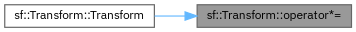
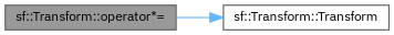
  digraph {
    rankdir=LR
    fontname="IBM Plex Sans"
    node [fontname="IBM Plex Sans" fontsize=10 shape=box style=filled]
    n1 [color=gray40 fillcolor=grey60 fontcolor=black height=0.2 label="sf::Transform::operator*=" width=0.4]
    n2 [color=grey40 fillcolor=white height=0.2 label="sf::Transform::Transform" width=0.4]
-   n2 -> n1 [color=steelblue1 fontname="IBM Plex Sans" fontsize=10 labelfontname=Helvetica labelfontsize=10 style=solid arrowhead=normal]
+   n1 -> n2 [color=steelblue1 fontname="IBM Plex Sans" fontsize=10 labelfontname=Helvetica labelfontsize=10 style=solid arrowhead=normal]
  }
